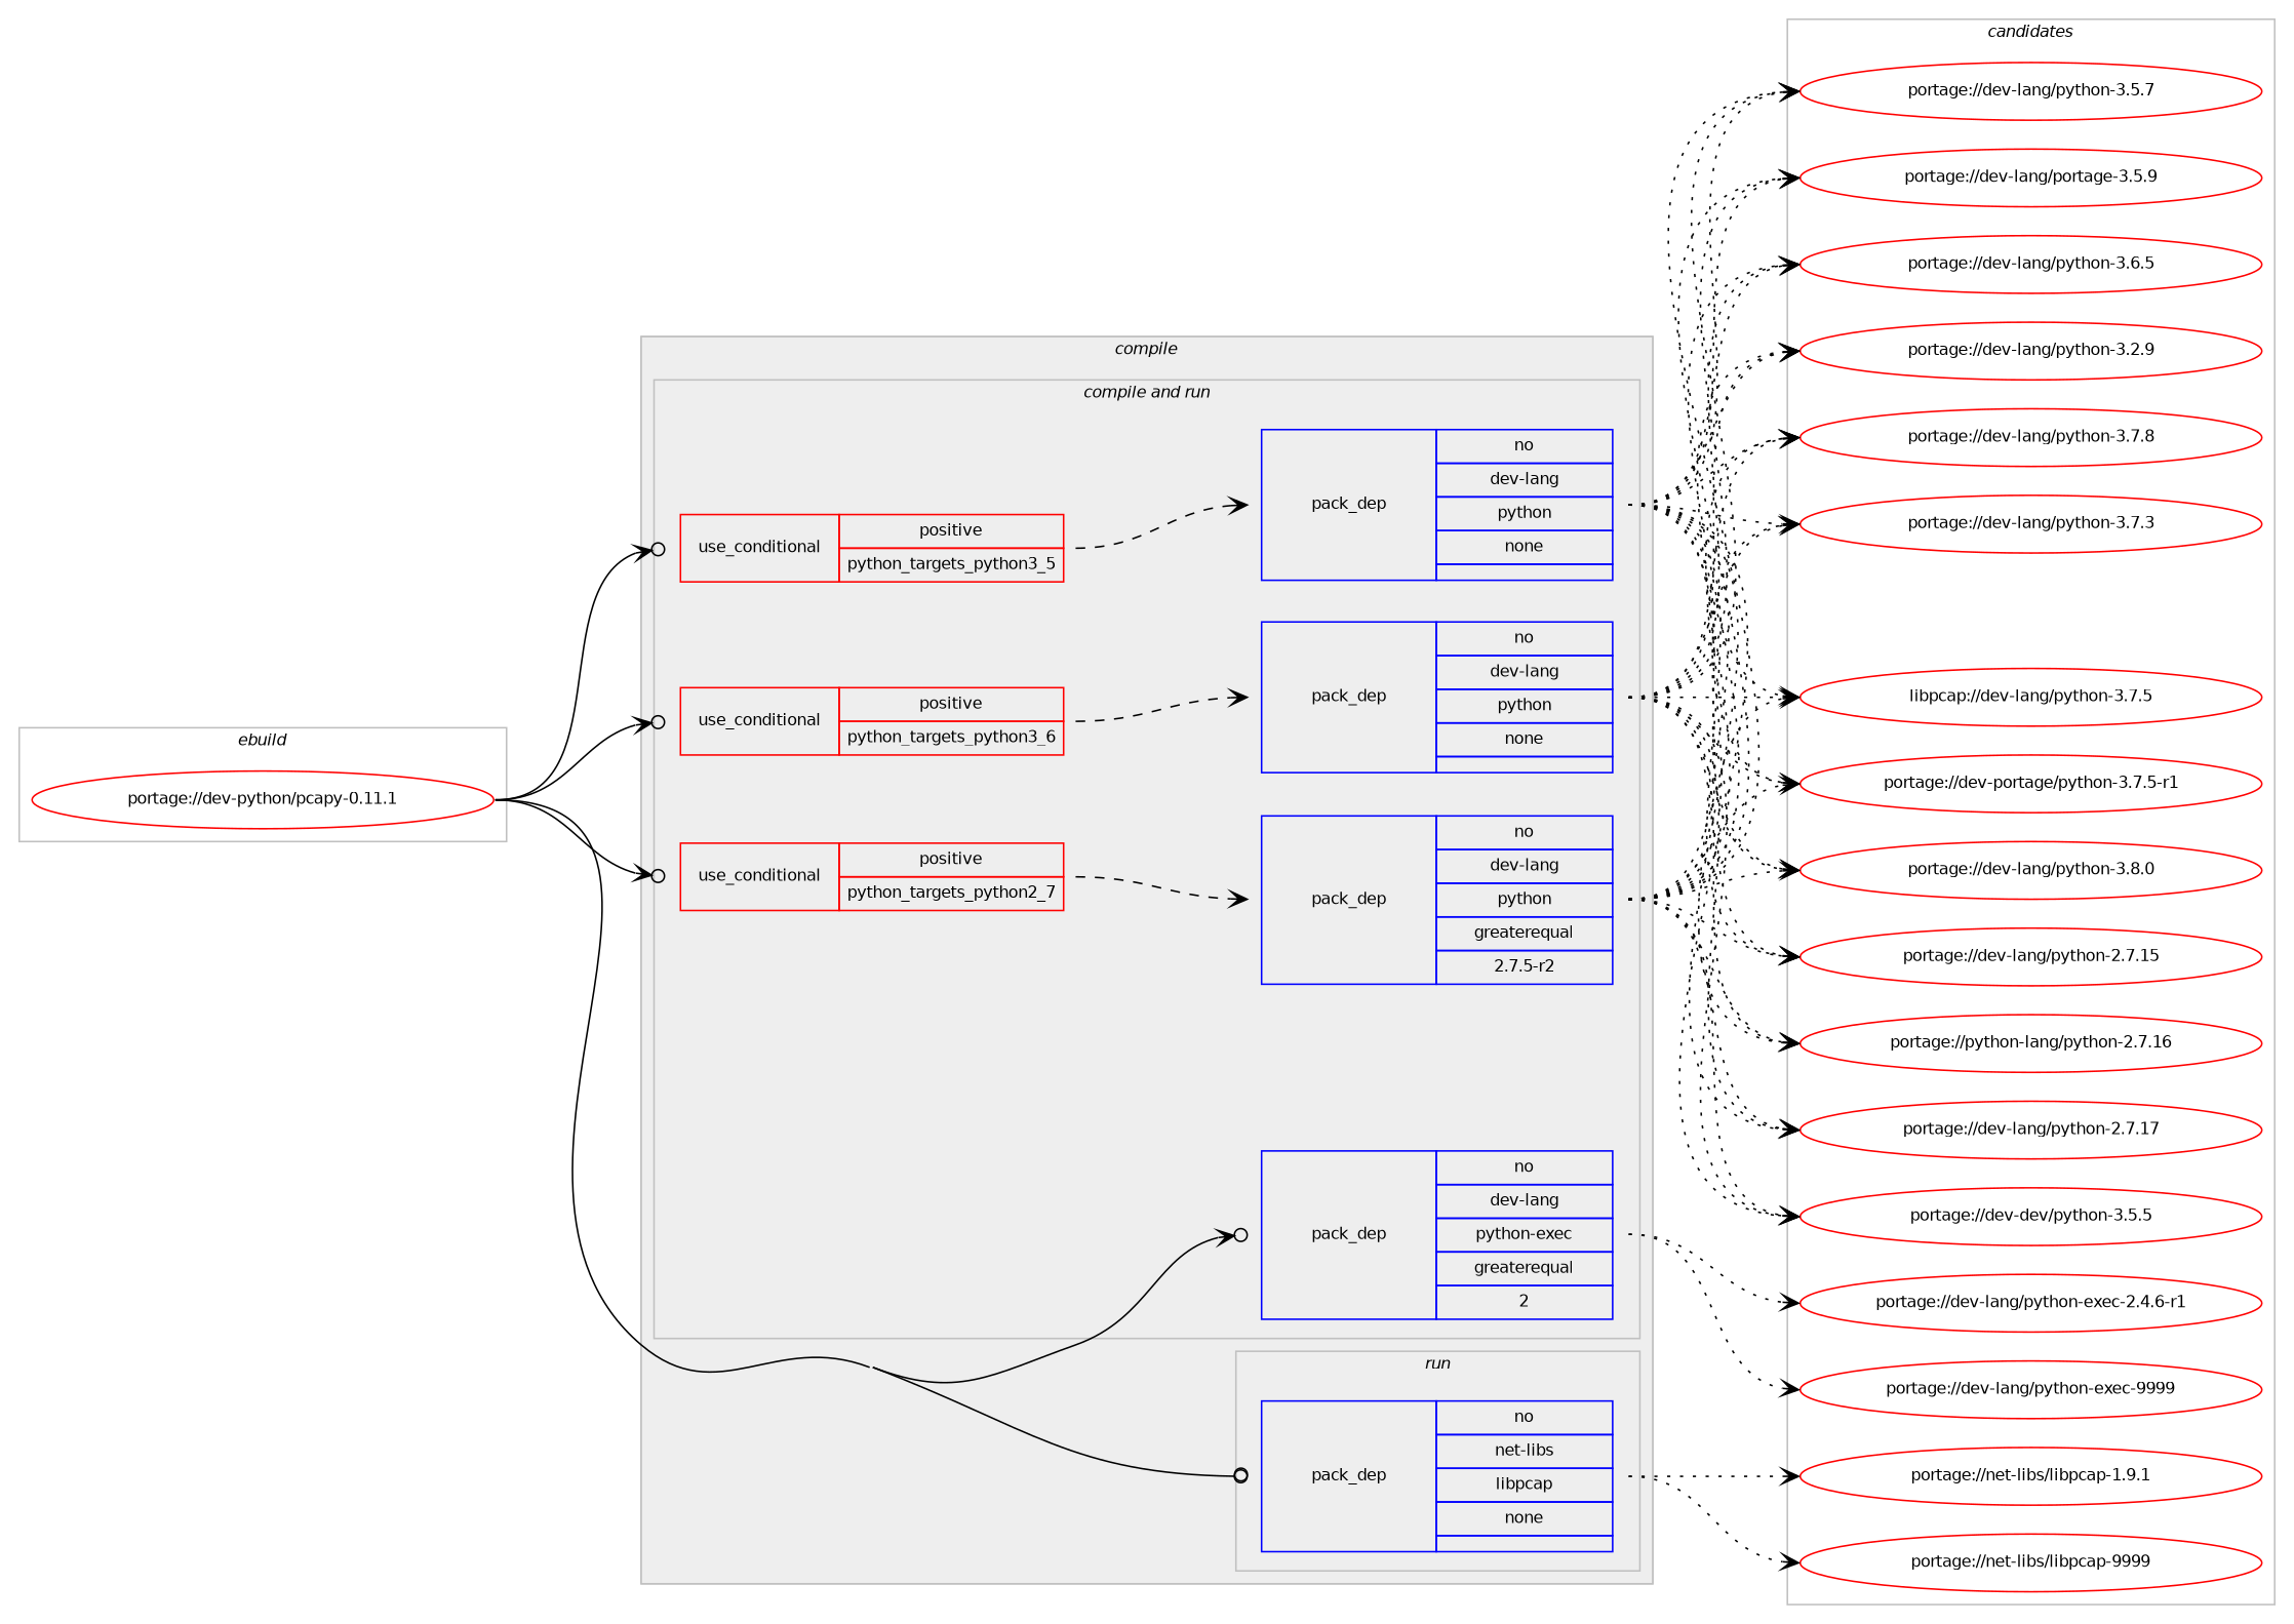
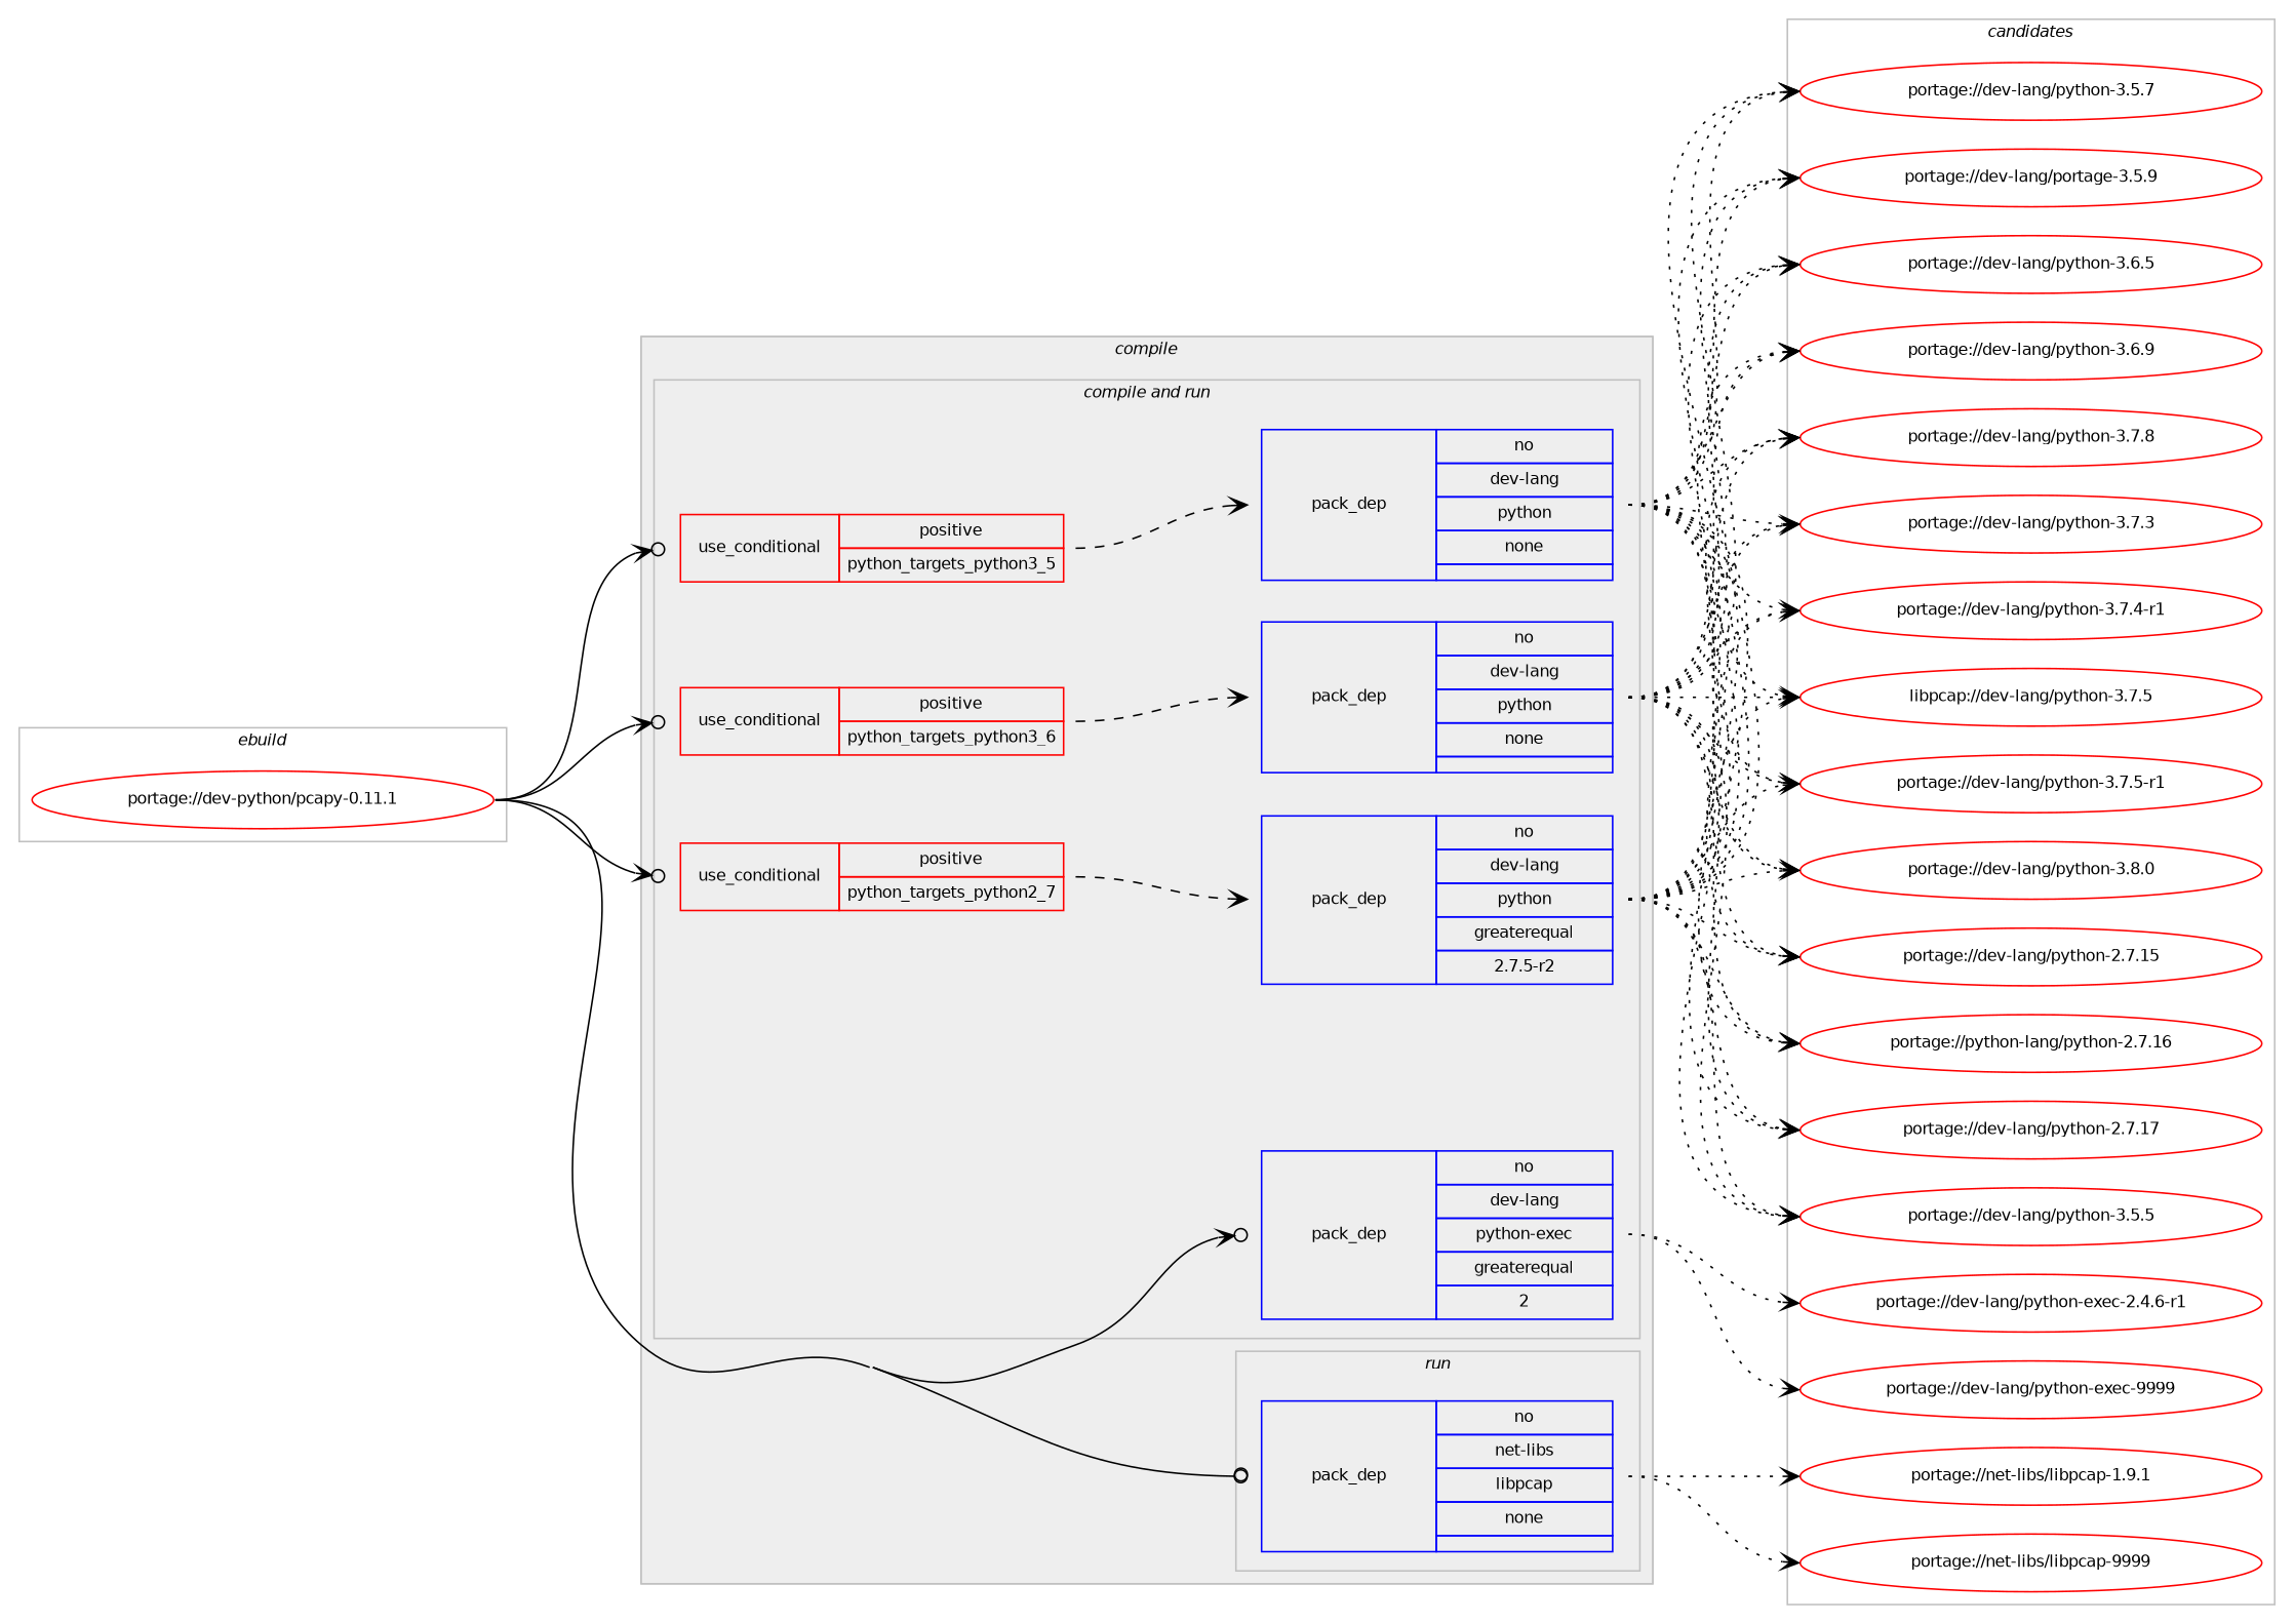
  digraph {
    compound=true
    concentrate=true
    fontname=Helvetica
    fontsize=10
    newrank=true
    rankdir=LR
    ranksep=1.5
    node [color=red fontname=Helvetica fontsize=10]
    edge [arrowhead=vee headport=w style=dotted tailport=e weight=100]
    n1 [label="portage://dev-python/pcapy-0.11.1" width=4]
    n2 [color=blue label=<<TABLE BORDER="0" CELLBORDER="1" CELLSPACING="0" CELLPADDING="4" WIDTH="220"><TR><TD ROWSPAN="6" CELLPADDING="30">pack_dep</TD></TR><TR><TD WIDTH="110">no</TD></TR><TR><TD>dev-lang</TD></TR><TR><TD>python</TD></TR><TR><TD>greaterequal</TD></TR><TR><TD>2.7.5-r2</TD></TR></TABLE>> shape=none]
    n3 [label=<<TABLE BORDER="0" CELLBORDER="1" CELLSPACING="0" CELLPADDING="4"><TR><TD ROWSPAN="3" CELLPADDING="10">use_conditional</TD></TR><TR><TD>positive</TD></TR><TR><TD>python_targets_python2_7</TD></TR></TABLE>> shape=none]
    n4 [color=blue label=<<TABLE BORDER="0" CELLBORDER="1" CELLSPACING="0" CELLPADDING="4" WIDTH="220"><TR><TD ROWSPAN="6" CELLPADDING="30">pack_dep</TD></TR><TR><TD WIDTH="110">no</TD></TR><TR><TD>dev-lang</TD></TR><TR><TD>python</TD></TR><TR><TD>none</TD></TR><TR><TD></TD></TR></TABLE>> shape=none]
    n5 [label=<<TABLE BORDER="0" CELLBORDER="1" CELLSPACING="0" CELLPADDING="4"><TR><TD ROWSPAN="3" CELLPADDING="10">use_conditional</TD></TR><TR><TD>positive</TD></TR><TR><TD>python_targets_python3_5</TD></TR></TABLE>> shape=none]
    n6 [color=blue label=<<TABLE BORDER="0" CELLBORDER="1" CELLSPACING="0" CELLPADDING="4" WIDTH="220"><TR><TD ROWSPAN="6" CELLPADDING="30">pack_dep</TD></TR><TR><TD WIDTH="110">no</TD></TR><TR><TD>dev-lang</TD></TR><TR><TD>python</TD></TR><TR><TD>none</TD></TR><TR><TD></TD></TR></TABLE>> shape=none]
    n7 [label=<<TABLE BORDER="0" CELLBORDER="1" CELLSPACING="0" CELLPADDING="4"><TR><TD ROWSPAN="3" CELLPADDING="10">use_conditional</TD></TR><TR><TD>positive</TD></TR><TR><TD>python_targets_python3_6</TD></TR></TABLE>> shape=none]
    n8 [color=blue label=<<TABLE BORDER="0" CELLBORDER="1" CELLSPACING="0" CELLPADDING="4" WIDTH="220"><TR><TD ROWSPAN="6" CELLPADDING="30">pack_dep</TD></TR><TR><TD WIDTH="110">no</TD></TR><TR><TD>dev-lang</TD></TR><TR><TD>python-exec</TD></TR><TR><TD>greaterequal</TD></TR><TR><TD>2</TD></TR></TABLE>> shape=none]
    n9 [color=blue label=<<TABLE BORDER="0" CELLBORDER="1" CELLSPACING="0" CELLPADDING="4" WIDTH="220"><TR><TD ROWSPAN="6" CELLPADDING="30">pack_dep</TD></TR><TR><TD WIDTH="110">no</TD></TR><TR><TD>net-libs</TD></TR><TR><TD>libpcap</TD></TR><TR><TD>none</TD></TR><TR><TD></TD></TR></TABLE>> shape=none]
    n10 [label="portage://dev-lang/python-2.7.15" width=4]
    n11 [label="portage://python-lang/python-2.7.16" width=4]
    n12 [label="portage://dev-lang/python-2.7.17" width=4]
-   n13 [label="portage://dev-dev/python-3.5.5" width=4]
+   n13 [label="portage://dev-lang/python-3.5.5" width=4]
    n14 [label="portage://dev-lang/python-3.5.7" width=4]
    n15 [label="portage://dev-lang/portage-3.5.9" width=4]
    n16 [label="portage://dev-lang/python-3.6.5" width=4]
-   n17 [label="portage://dev-lang/python-3.2.9" width=4]
+   n17 [label="portage://dev-lang/python-3.6.9" width=4]
    n18 [label="portage://dev-lang/python-3.7.8" width=4]
    n19 [label="portage://dev-lang/python-3.7.3" width=4]
+   n20 [label="portage://dev-lang/python-3.7.4-r1" width=4]
    n21 [label="libpcap://dev-lang/python-3.7.5" width=4]
-   n22 [label="portage://dev-portage/python-3.7.5-r1" width=4]
+   n22 [label="portage://dev-lang/python-3.7.5-r1" width=4]
    n23 [label="portage://dev-lang/python-3.8.0" width=4]
    n24 [label="portage://dev-lang/python-exec-2.4.6-r1" width=4]
    n25 [label="portage://dev-lang/python-exec-9999" width=4]
    n26 [label="portage://net-libs/libpcap-1.9.1" width=4]
    n27 [label="portage://net-libs/libpcap-9999" width=4]
    subgraph cluster_1 {
      color=gray
      label=<<i>ebuild</i>>
      rank=same
      n1
    }
    subgraph cluster_2 {
      color=gray
      label=<<i>dependencies</i>>
      subgraph cluster_3 {
        color=gray
        fillcolor="#eeeeee"
        label=<<i>compile</i>>
        style=filled
      }
      subgraph cluster_4 {
        color=gray
        fillcolor="#eeeeee"
        label=<<i>compile and run</i>>
        style=filled
        subgraph sub_5 {
          color=gray
          fillcolor="#eeeeee"
          label=<<i>compile and run</i>>
          style=filled
          n3
          subgraph sub_6 {
            color=gray
            fillcolor="#eeeeee"
            label=<<i>compile and run</i>>
            style=filled
            n2
          }
        }
        subgraph sub_7 {
          color=gray
          fillcolor="#eeeeee"
          label=<<i>compile and run</i>>
          style=filled
          n5
          subgraph sub_8 {
            color=gray
            fillcolor="#eeeeee"
            label=<<i>compile and run</i>>
            style=filled
            n4
          }
        }
        subgraph sub_9 {
          color=gray
          fillcolor="#eeeeee"
          label=<<i>compile and run</i>>
          style=filled
          n7
          subgraph sub_10 {
            color=gray
            fillcolor="#eeeeee"
            label=<<i>compile and run</i>>
            style=filled
            n6
          }
        }
        subgraph sub_11 {
          color=gray
          fillcolor="#eeeeee"
          label=<<i>compile and run</i>>
          style=filled
          n8
        }
      }
      subgraph cluster_12 {
        color=gray
        fillcolor="#eeeeee"
        label=<<i>run</i>>
        style=filled
        subgraph sub_13 {
          color=gray
          fillcolor="#eeeeee"
          label=<<i>run</i>>
          style=filled
          n9
        }
      }
    }
    subgraph cluster_14 {
      color=gray
      label=<<i>candidates</i>>
      rank=same
      subgraph sub_15 {
        color=black
        label=<<i>candidates</i>>
        nodesep=1
        rank=same
        n10
        n11
        n12
        n13
        n14
        n15
        n16
        n17
        n18
        n19
+       n20
        n21
        n22
        n23
      }
      subgraph sub_16 {
        color=black
        label=<<i>candidates</i>>
        nodesep=1
        rank=same
        n10
        n11
        n12
        n13
        n14
        n15
        n16
        n17
        n18
        n19
+       n20
        n21
        n22
        n23
      }
      subgraph sub_17 {
        color=black
        label=<<i>candidates</i>>
        nodesep=1
        rank=same
        n10
        n11
        n12
        n13
        n14
        n15
        n16
        n17
        n18
        n19
+       n20
        n21
        n22
        n23
      }
      subgraph sub_18 {
        color=black
        label=<<i>candidates</i>>
        nodesep=1
        rank=same
        n24
        n25
      }
      subgraph sub_19 {
        color=black
        label=<<i>candidates</i>>
        nodesep=1
        rank=same
        n26
        n27
      }
    }
    n1 -> n3 [arrowhead=odotvee style=solid weight=20]
    n1 -> n5 [arrowhead=odotvee style=solid weight=20]
    n1 -> n7 [arrowhead=odotvee style=solid weight=20]
    n1 -> n8 [arrowhead=odotvee style=solid weight=20]
    n1 -> n9 [arrowhead=odot style=solid weight=20]
    n2 -> n10
    n2 -> n11
    n2 -> n12
    n2 -> n13
    n2 -> n14
    n2 -> n15
    n2 -> n16
    n2 -> n17
    n2 -> n18
    n2 -> n19
+   n2 -> n20
    n2 -> n21
    n2 -> n22
    n2 -> n23
    n3 -> n2 [style=dashed weight=20]
    n4 -> n10
    n4 -> n11
    n4 -> n12
    n4 -> n13
    n4 -> n14
    n4 -> n15
    n4 -> n16
    n4 -> n17
    n4 -> n18
    n4 -> n19
+   n4 -> n20
    n4 -> n21
    n4 -> n22
    n4 -> n23
    n5 -> n4 [style=dashed weight=20]
    n6 -> n10
    n6 -> n11
    n6 -> n12
    n6 -> n13
    n6 -> n14
    n6 -> n15
    n6 -> n16
    n6 -> n17
    n6 -> n18
    n6 -> n19
+   n6 -> n20
    n6 -> n21
    n6 -> n22
    n6 -> n23
    n7 -> n6 [style=dashed weight=20]
    n8 -> n24
    n8 -> n25
    n9 -> n26
    n9 -> n27
  }
